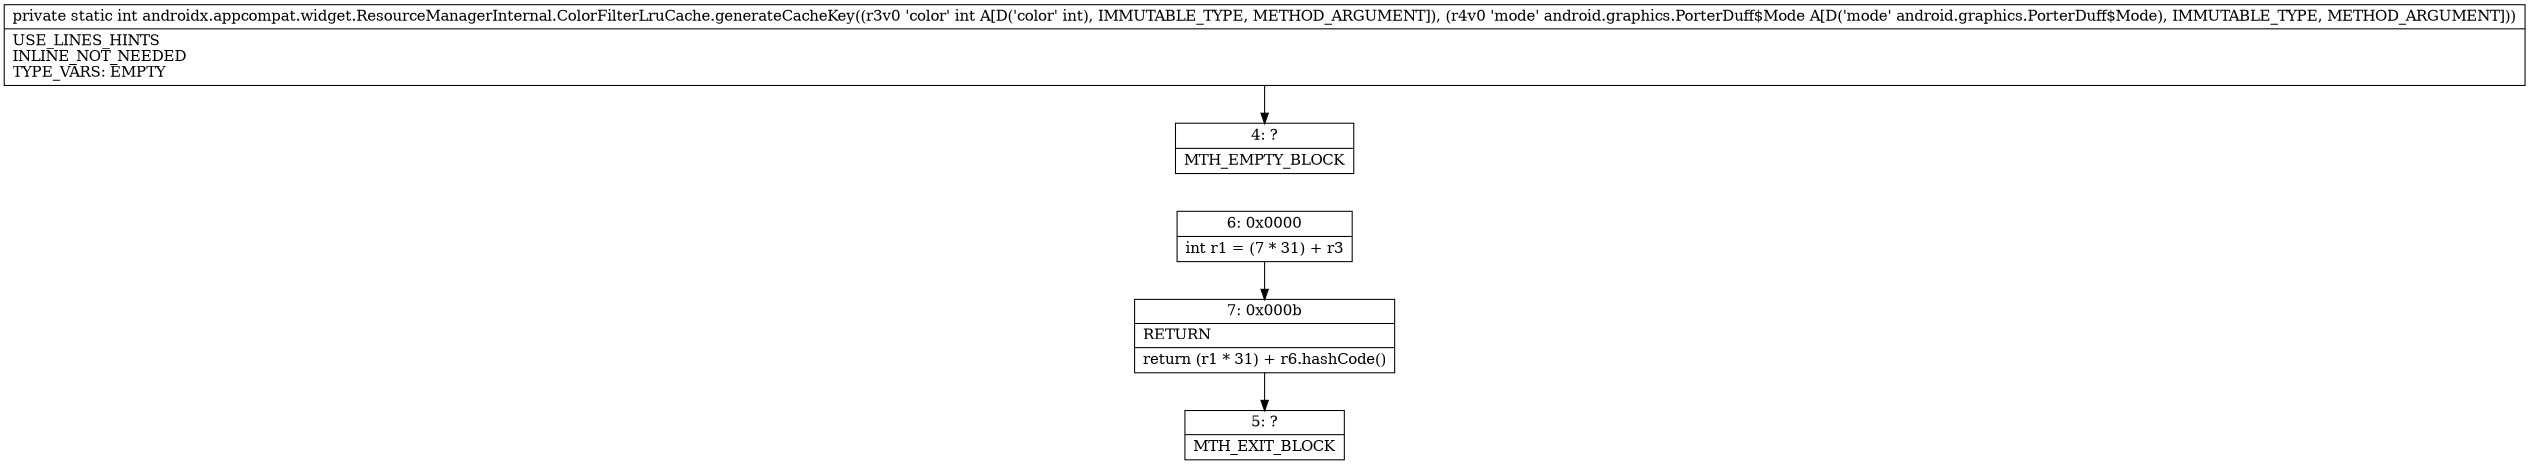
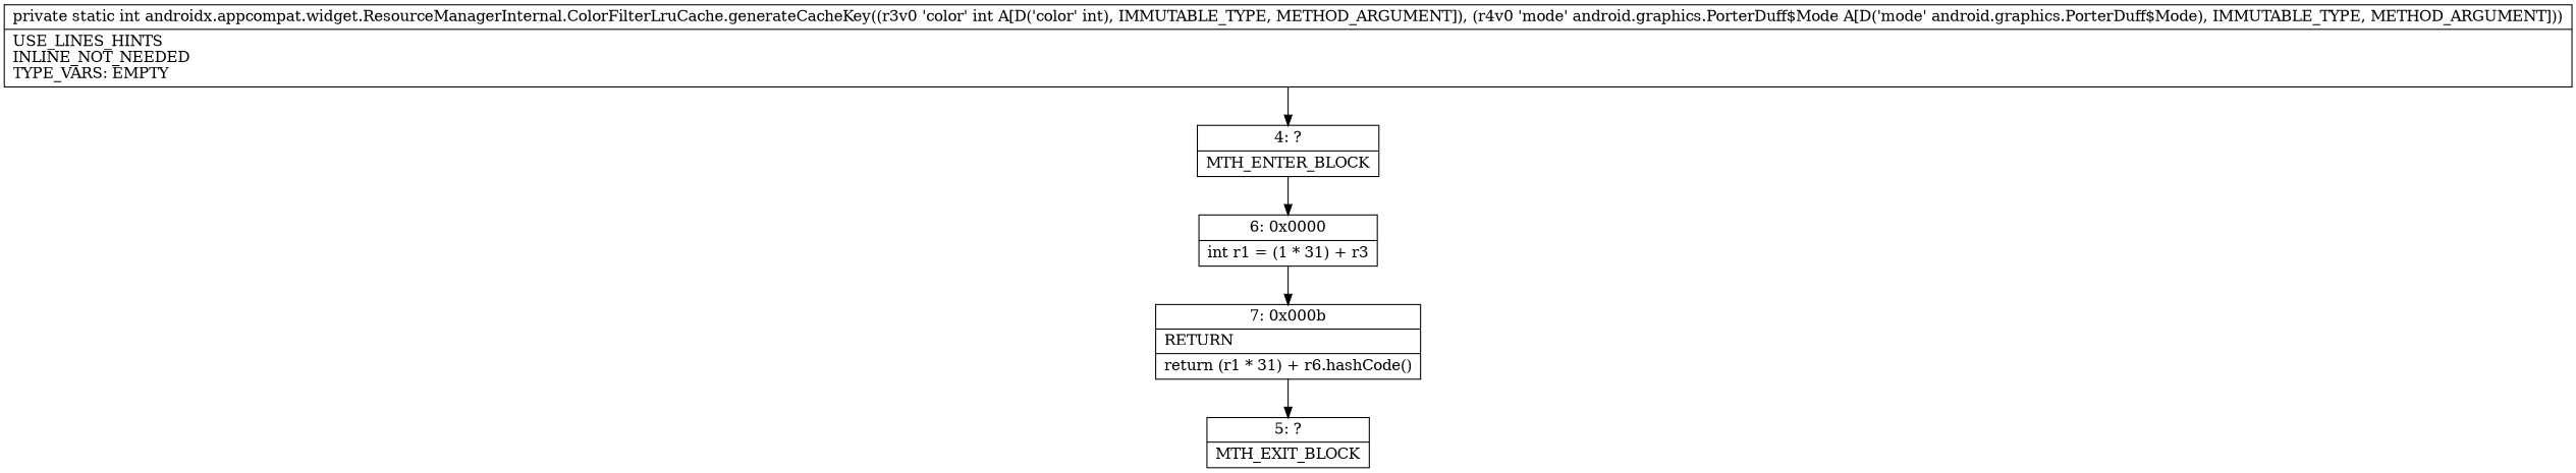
  digraph {
    node [shape=record]
-   n1 [label="{4\:\ ?|MTH_EMPTY_BLOCK\l}"]
-   n2 [label="{6\:\ 0x0000|int r1 = (7 * 31) + r3\l}"]
+   n1 [label="{4\:\ ?|MTH_ENTER_BLOCK\l}"]
+   n2 [label="{6\:\ 0x0000|int r1 = (1 * 31) + r3\l}"]
    n3 [label="{7\:\ 0x000b|RETURN\l|return (r1 * 31) + r6.hashCode()\l}"]
    n4 [label="{5\:\ ?|MTH_EXIT_BLOCK\l}"]
    n5 [label="{private static int androidx.appcompat.widget.ResourceManagerInternal.ColorFilterLruCache.generateCacheKey((r3v0 'color' int A[D('color' int), IMMUTABLE_TYPE, METHOD_ARGUMENT]), (r4v0 'mode' android.graphics.PorterDuff$Mode A[D('mode' android.graphics.PorterDuff$Mode), IMMUTABLE_TYPE, METHOD_ARGUMENT]))  | USE_LINES_HINTS\lINLINE_NOT_NEEDED\lTYPE_VARS: EMPTY\l}"]
+   n1 -> n2
    n2 -> n3
    n3 -> n4
    n5 -> n1
  }
